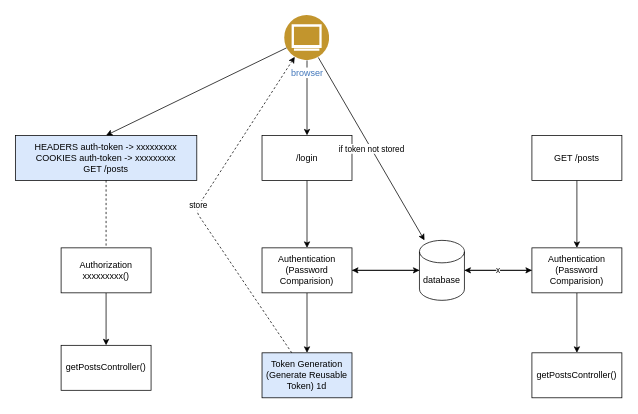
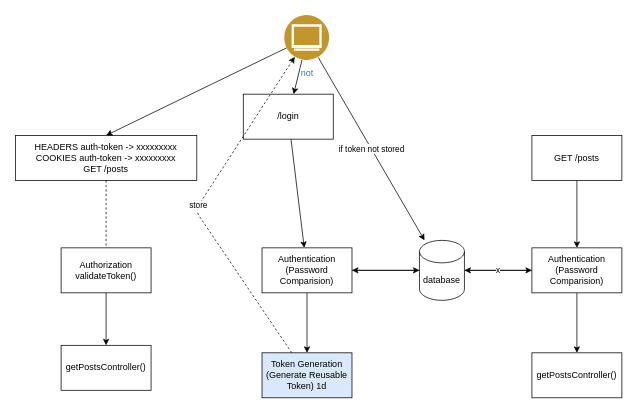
  <mxCell id="0" />
  <mxCell id="1" parent="0" />
  <mxCell id="2" style="edgeStyle=none;html=1;" parent="1" source="3" target="6" edge="1"><mxGeometry relative="1" as="geometry" /></mxCell>
- <mxCell id="3" value="/login" style="rounded=0;whiteSpace=wrap;html=1;" parent="1" vertex="1"><mxGeometry x="349" y="180" width="120" height="60" as="geometry" /></mxCell>
+ <mxCell id="3" value="/login" style="rounded=0;whiteSpace=wrap;html=1;" parent="1" vertex="1"><mxGeometry x="324" y="125" width="120" height="60" as="geometry" /></mxCell>
  <mxCell id="4" value="" style="edgeStyle=none;html=1;" parent="1" source="6" target="8" edge="1"><mxGeometry relative="1" as="geometry" /></mxCell>
  <mxCell id="5" style="edgeStyle=none;html=1;entryX=0;entryY=0.5;entryDx=0;entryDy=0;entryPerimeter=0;" parent="1" source="6" target="16" edge="1"><mxGeometry relative="1" as="geometry" /></mxCell>
  <mxCell id="6" value="Authentication&lt;br&gt;(Password Comparision)" style="rounded=0;whiteSpace=wrap;html=1;" parent="1" vertex="1"><mxGeometry x="349" y="330" width="120" height="60" as="geometry" /></mxCell>
  <mxCell id="7" value="store" style="edgeStyle=none;html=1;dashed=1;" parent="1" source="8" target="22" edge="1"><mxGeometry relative="1" as="geometry"><Array as="points"><mxPoint x="260" y="280" /></Array></mxGeometry></mxCell>
  <mxCell id="8" value="Token Generation&lt;br&gt;(Generate Reusable Token) 1d" style="rounded=0;whiteSpace=wrap;html=1;fillColor=#dae8fc;" parent="1" vertex="1"><mxGeometry x="349" y="470" width="120" height="60" as="geometry" /></mxCell>
  <mxCell id="9" value="" style="edgeStyle=none;html=1;" parent="1" source="10" target="13" edge="1"><mxGeometry relative="1" as="geometry" /></mxCell>
  <mxCell id="10" value="GET /posts" style="rounded=0;whiteSpace=wrap;html=1;" parent="1" vertex="1"><mxGeometry x="709" y="180" width="120" height="60" as="geometry" /></mxCell>
  <mxCell id="11" style="edgeStyle=none;html=1;" parent="1" source="13" target="16" edge="1"><mxGeometry relative="1" as="geometry" /></mxCell>
  <mxCell id="12" value="" style="edgeStyle=none;html=1;" edge="1" parent="1" source="13" target="26"><mxGeometry relative="1" as="geometry" /></mxCell>
  <mxCell id="13" value="Authentication&lt;br&gt;(Password Comparision)" style="rounded=0;whiteSpace=wrap;html=1;" parent="1" vertex="1"><mxGeometry x="709" y="330" width="120" height="60" as="geometry" /></mxCell>
  <mxCell id="14" style="edgeStyle=none;html=1;entryX=1;entryY=0.5;entryDx=0;entryDy=0;" parent="1" source="16" target="6" edge="1"><mxGeometry relative="1" as="geometry" /></mxCell>
  <mxCell id="15" value="x" style="edgeStyle=none;html=1;" parent="1" source="16" target="13" edge="1"><mxGeometry relative="1" as="geometry" /></mxCell>
  <mxCell id="16" value="database" style="shape=cylinder3;whiteSpace=wrap;html=1;boundedLbl=1;backgroundOutline=1;size=15;" parent="1" vertex="1"><mxGeometry x="559" y="320" width="60" height="80" as="geometry" /></mxCell>
  <mxCell id="17" value="" style="edgeStyle=none;html=1;startArrow=none;" parent="1" source="25" target="23" edge="1"><mxGeometry relative="1" as="geometry" /></mxCell>
- <mxCell id="18" value="HEADERS auth-token -&amp;gt; xxxxxxxxx&lt;br&gt;COOKIES auth-token -&amp;gt; xxxxxxxxx&lt;br&gt;GET /posts" style="rounded=0;whiteSpace=wrap;html=1;fillColor=#dae8fc;" parent="1" vertex="1"><mxGeometry x="20" y="180" width="242" height="60" as="geometry" /></mxCell>
+ <mxCell id="18" value="HEADERS auth-token -&amp;gt; xxxxxxxxx&lt;br&gt;COOKIES auth-token -&amp;gt; xxxxxxxxx&lt;br&gt;GET /posts" style="rounded=0;whiteSpace=wrap;html=1;" parent="1" vertex="1"><mxGeometry x="20" y="180" width="242" height="60" as="geometry" /></mxCell>
  <mxCell id="19" style="edgeStyle=none;html=1;" parent="1" source="22" target="3" edge="1"><mxGeometry relative="1" as="geometry" /></mxCell>
  <mxCell id="20" style="edgeStyle=none;html=1;entryX=0.5;entryY=0;entryDx=0;entryDy=0;" parent="1" source="22" target="18" edge="1"><mxGeometry relative="1" as="geometry" /></mxCell>
  <mxCell id="21" value="if token not stored" style="edgeStyle=none;html=1;" parent="1" source="22" target="16" edge="1"><mxGeometry relative="1" as="geometry" /></mxCell>
- <mxCell id="22" value="browser" style="aspect=fixed;perimeter=ellipsePerimeter;html=1;align=center;shadow=0;dashed=0;fontColor=#4277BB;labelBackgroundColor=#ffffff;fontSize=12;spacingTop=3;image;image=img/lib/ibm/users/browser.svg;" parent="1" vertex="1"><mxGeometry x="379" width="60" height="60" as="geometry" y="20" /></mxCell>
+ <mxCell id="22" value="not" style="aspect=fixed;perimeter=ellipsePerimeter;html=1;align=center;shadow=0;dashed=0;fontColor=#4277BB;labelBackgroundColor=#ffffff;fontSize=12;spacingTop=3;image;image=img/lib/ibm/users/browser.svg;" parent="1" vertex="1"><mxGeometry x="379" width="60" height="60" as="geometry" y="20" /></mxCell>
  <mxCell id="23" value="getPostsController()" style="whiteSpace=wrap;html=1;rounded=0;" parent="1" vertex="1"><mxGeometry x="81" y="460" width="120" height="60" as="geometry" /></mxCell>
  <mxCell id="24" value="" style="edgeStyle=none;html=1;endArrow=none;dashed=1;" parent="1" source="18" target="25" edge="1"><mxGeometry relative="1" as="geometry"><mxPoint x="141" y="240" as="sourcePoint" /><mxPoint x="141" y="460" as="targetPoint" /></mxGeometry></mxCell>
- <mxCell id="25" value="Authorization&lt;br&gt;xxxxxxxxx()" style="whiteSpace=wrap;html=1;rounded=0;" parent="1" vertex="1"><mxGeometry x="81" y="330" width="120" height="60" as="geometry" /></mxCell>
+ <mxCell id="25" value="Authorization&lt;br&gt;validateToken()" style="whiteSpace=wrap;html=1;rounded=0;" parent="1" vertex="1"><mxGeometry x="81" y="330" width="120" height="60" as="geometry" /></mxCell>
  <mxCell id="26" value="getPostsController()" style="whiteSpace=wrap;html=1;rounded=0;" vertex="1" parent="1"><mxGeometry x="709" y="470" width="120" height="60" as="geometry" /></mxCell>
